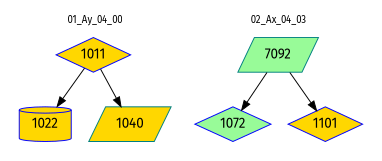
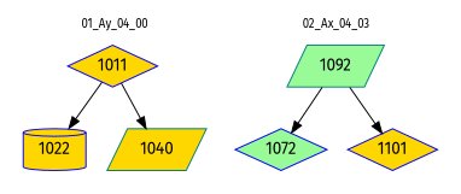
  digraph {
    fontname="Fira Sans"
    node [color=blue fillcolor=gold fontname="Fira Sans" shape=diamond style=filled]
    edge [color=black fontname="Fira Sans"]
    n1 [label=1022 shape=cylinder]
    n2 [label=1011]
    n3 [color=teal label=1040 shape=parallelogram]
    n4 [fillcolor=palegreen label=1072]
-   n5 [color=teal fillcolor=palegreen label=7092 shape=parallelogram]
+   n5 [color=teal fillcolor=palegreen label=1092 shape=parallelogram]
    n6 [label=1101]
    subgraph cluster_1 {
      color=white
      fontsize=10
      label="01_Ay_04_00"
      n1
      n2
      n3
    }
    subgraph cluster_2 {
      color=white
      fontsize=10
      label="02_Ax_04_03"
      n4
      n5
      n6
    }
    n2 -> n1
    n2 -> n3
    n5 -> n4
    n5 -> n6
  }
